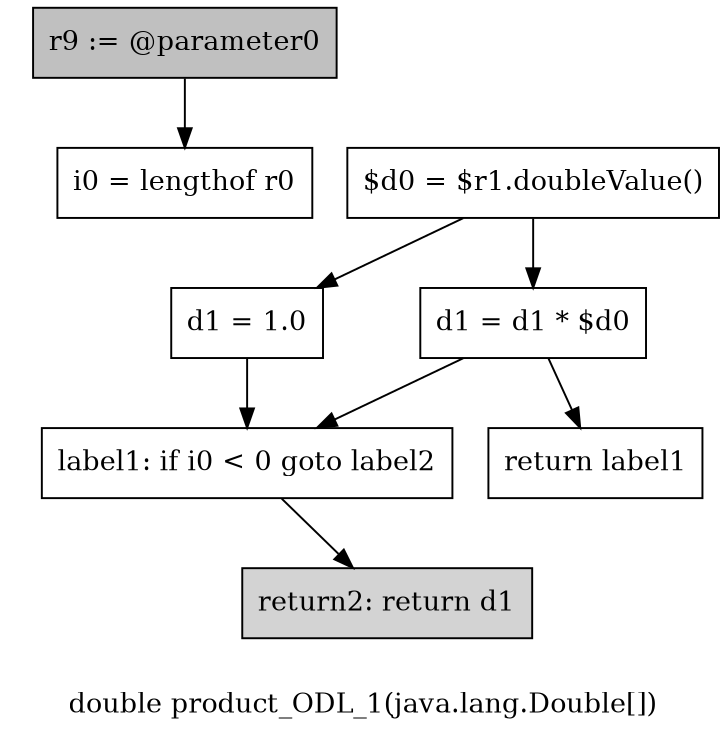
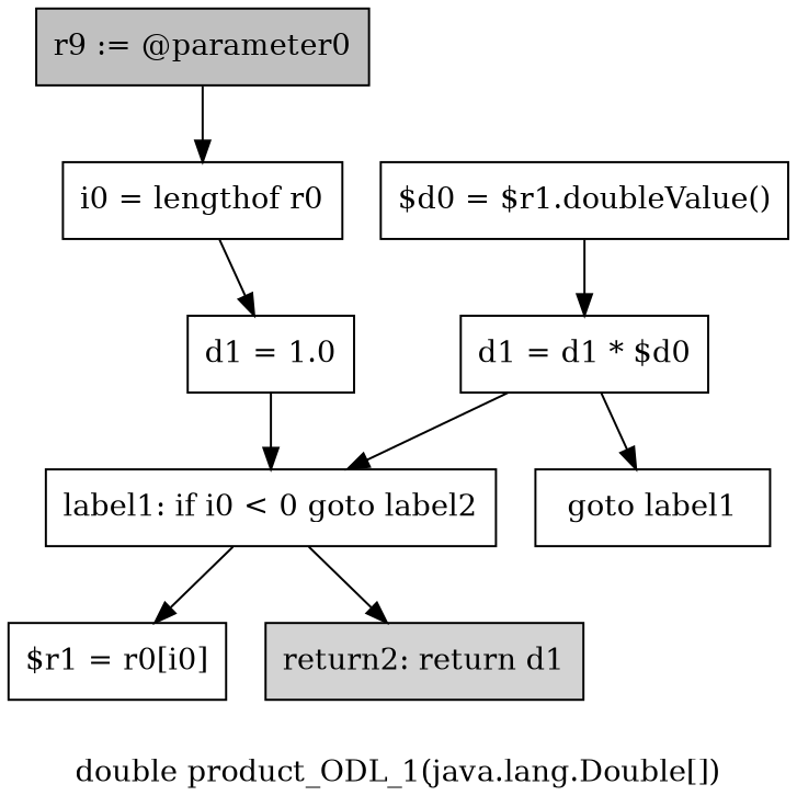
  digraph {
    label="double product_ODL_1(java.lang.Double[])"
    node [shape=box]
    n1 [fillcolor=gray label="r9 := @parameter0" style=filled]
    n2 [label="i0 = lengthof r0"]
    n3 [label="d1 = 1.0"]
    n4 [label="label1: if i0 < 0 goto label2"]
+   n5 [label="$r1 = r0[i0]"]
    n6 [fillcolor=lightgray label="return2: return d1" style=filled]
    n7 [label="$d0 = $r1.doubleValue()"]
    n8 [label="d1 = d1 * $d0"]
-   n9 [label="return label1"]
+   n9 [label="goto label1"]
    n1 -> n2
-   n7 -> n3
+   n2 -> n3
    n3 -> n4
+   n4 -> n5
    n4 -> n6
    n7 -> n8
    n8 -> n4
    n8 -> n9
  }
